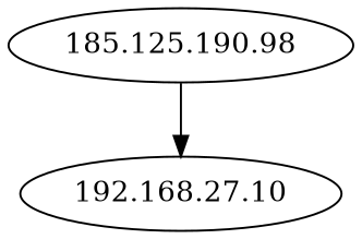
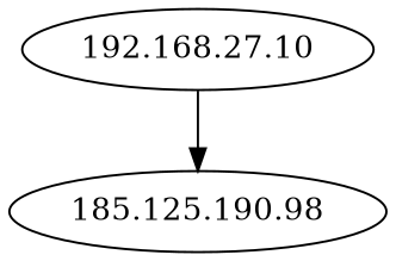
  digraph {
    "192.168.27.10" [activity_score=1.00 degree=89 in_degree=0 out_degree=89 total_connections=89]
    "185.125.190.98" [activity_score=0.10 degree=1 in_degree=1 out_degree=0 total_connections=1]
-   "185.125.190.98" -> "192.168.27.10" [conn_state_other=0.00 conn_state_partial=0.00 conn_state_rejected_reset=0.00 conn_state_successful=1.00 conn_state_suspicious=0.00 dst_port_type=0.00 history_length=0.80 local_orig=1.00 local_resp=0.00 orig_bytes=0.32 orig_ip_bytes=0.41 orig_pkts=0.13 protocol_ICMP=0.00 protocol_TCP=1.00 protocol_UDP=0.00 protocol_UNKNOWN=0.00 resp_bytes=0.38 resp_ip_bytes=0.43 resp_pkts=0.13 service_DNS=0.00 service_FTP=0.00 service_HTTP=1.00 service_SSH=0.00 service_UNKNOWN=0.00 src_port_type=1.00 timestamp_cos=-0.64 timestamp_sin=0.77]
+   "192.168.27.10" -> "185.125.190.98" [conn_state_other=0.00 conn_state_partial=0.00 conn_state_rejected_reset=0.00 conn_state_successful=1.00 conn_state_suspicious=0.00 dst_port_type=0.00 history_length=0.80 local_orig=1.00 local_resp=0.00 orig_bytes=0.32 orig_ip_bytes=0.41 orig_pkts=0.13 protocol_ICMP=0.00 protocol_TCP=1.00 protocol_UDP=0.00 protocol_UNKNOWN=0.00 resp_bytes=0.38 resp_ip_bytes=0.43 resp_pkts=0.13 service_DNS=0.00 service_FTP=0.00 service_HTTP=1.00 service_SSH=0.00 service_UNKNOWN=0.00 src_port_type=1.00 timestamp_cos=-0.64 timestamp_sin=0.77]
  }
